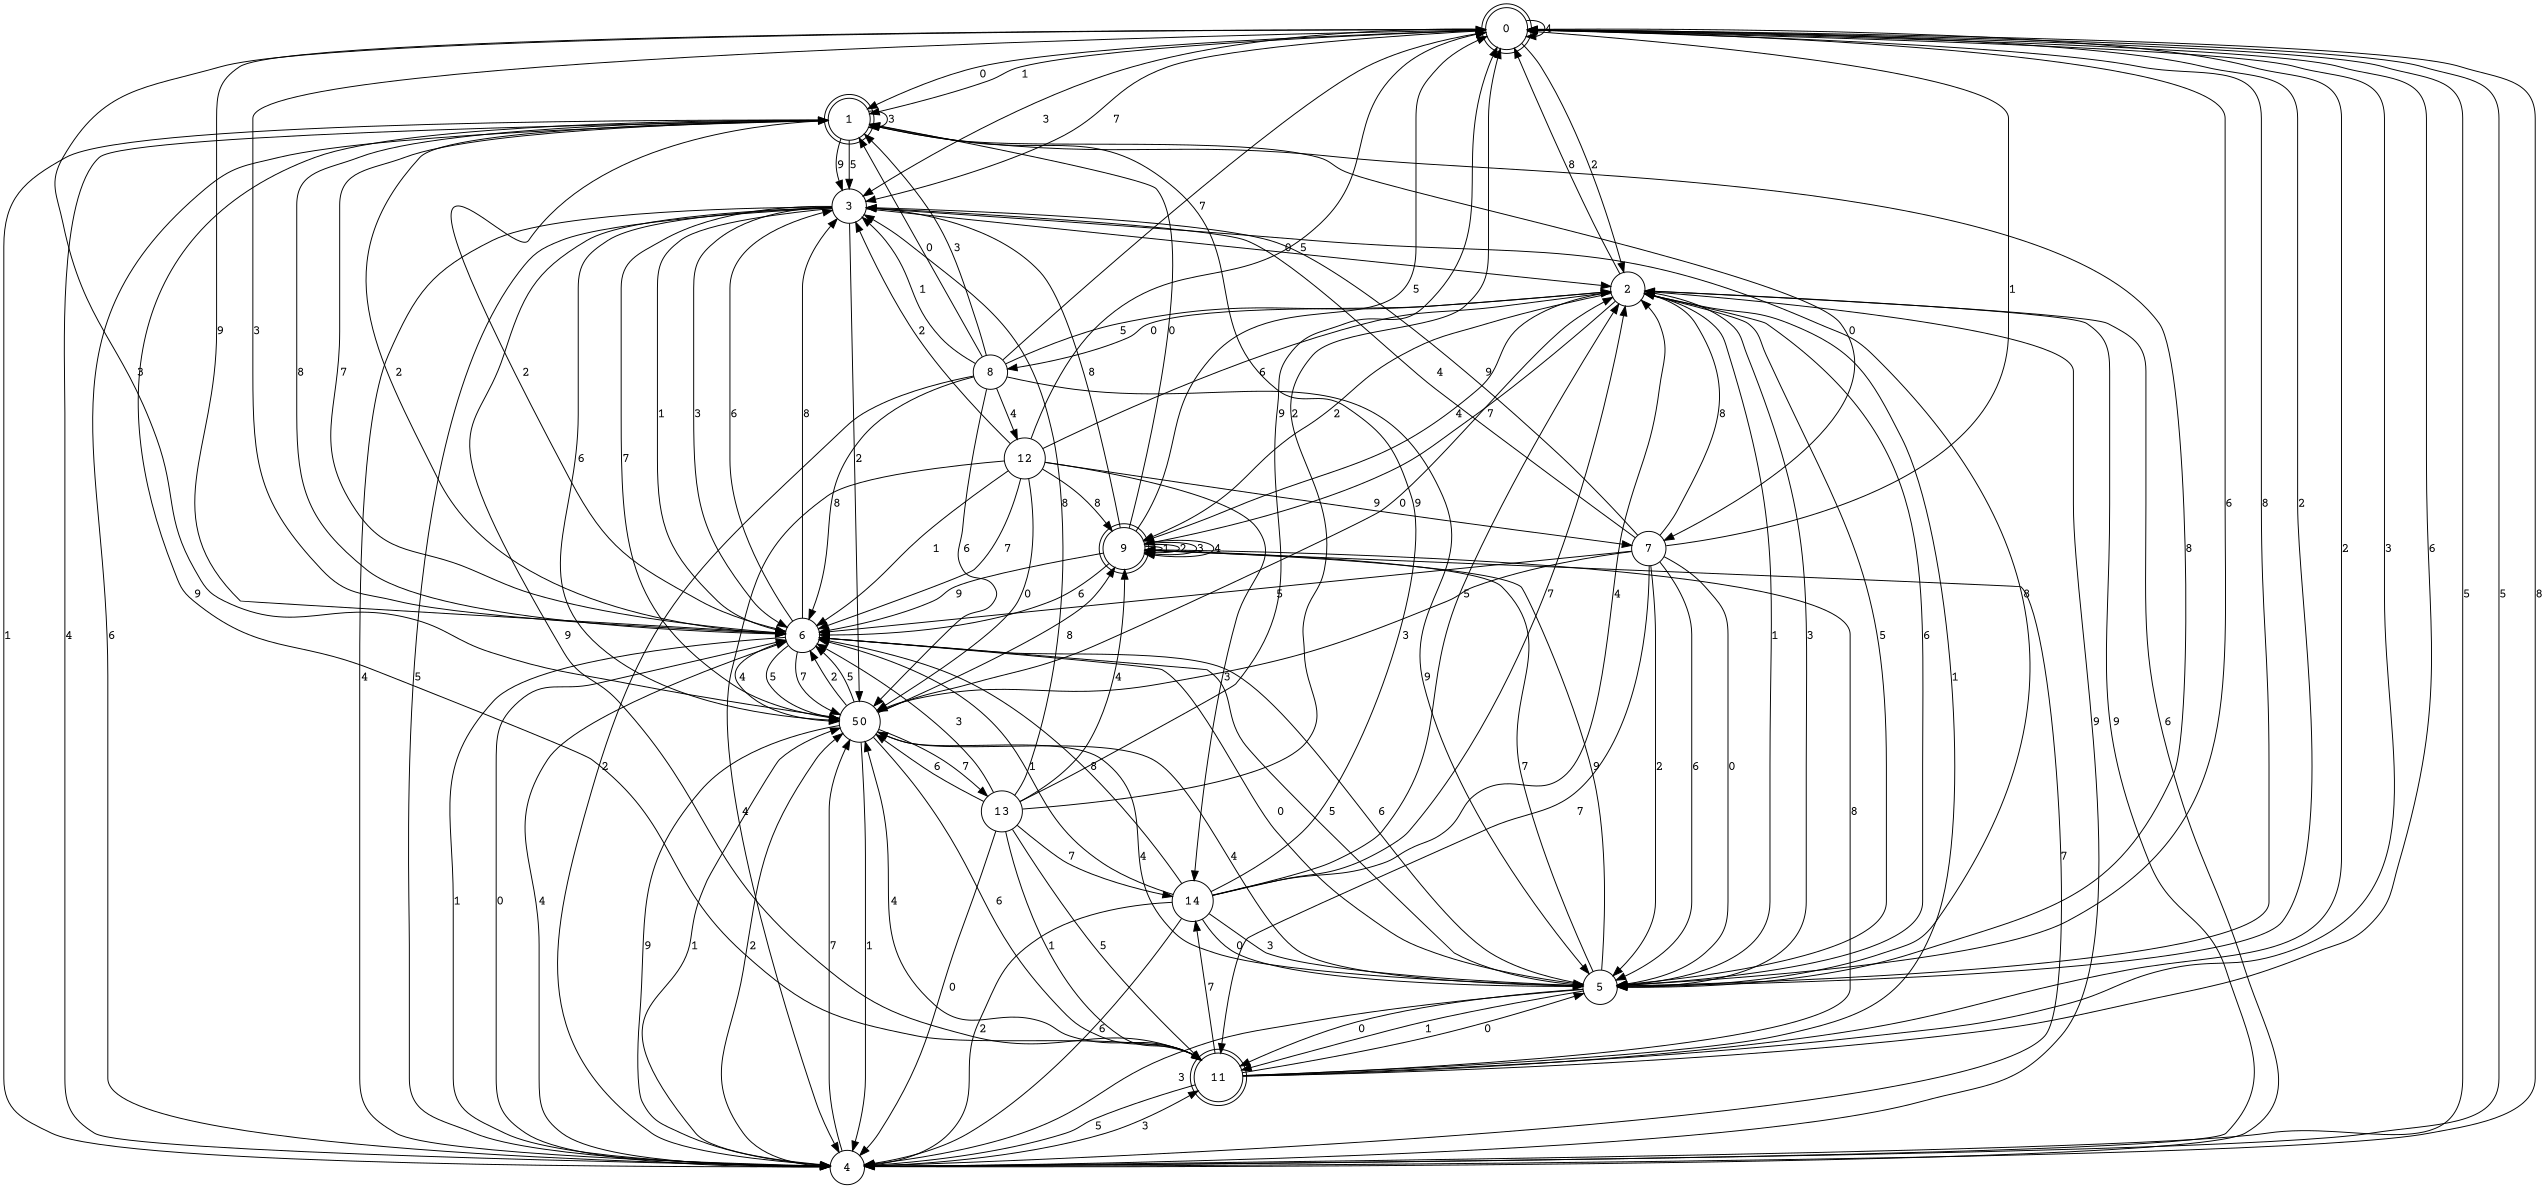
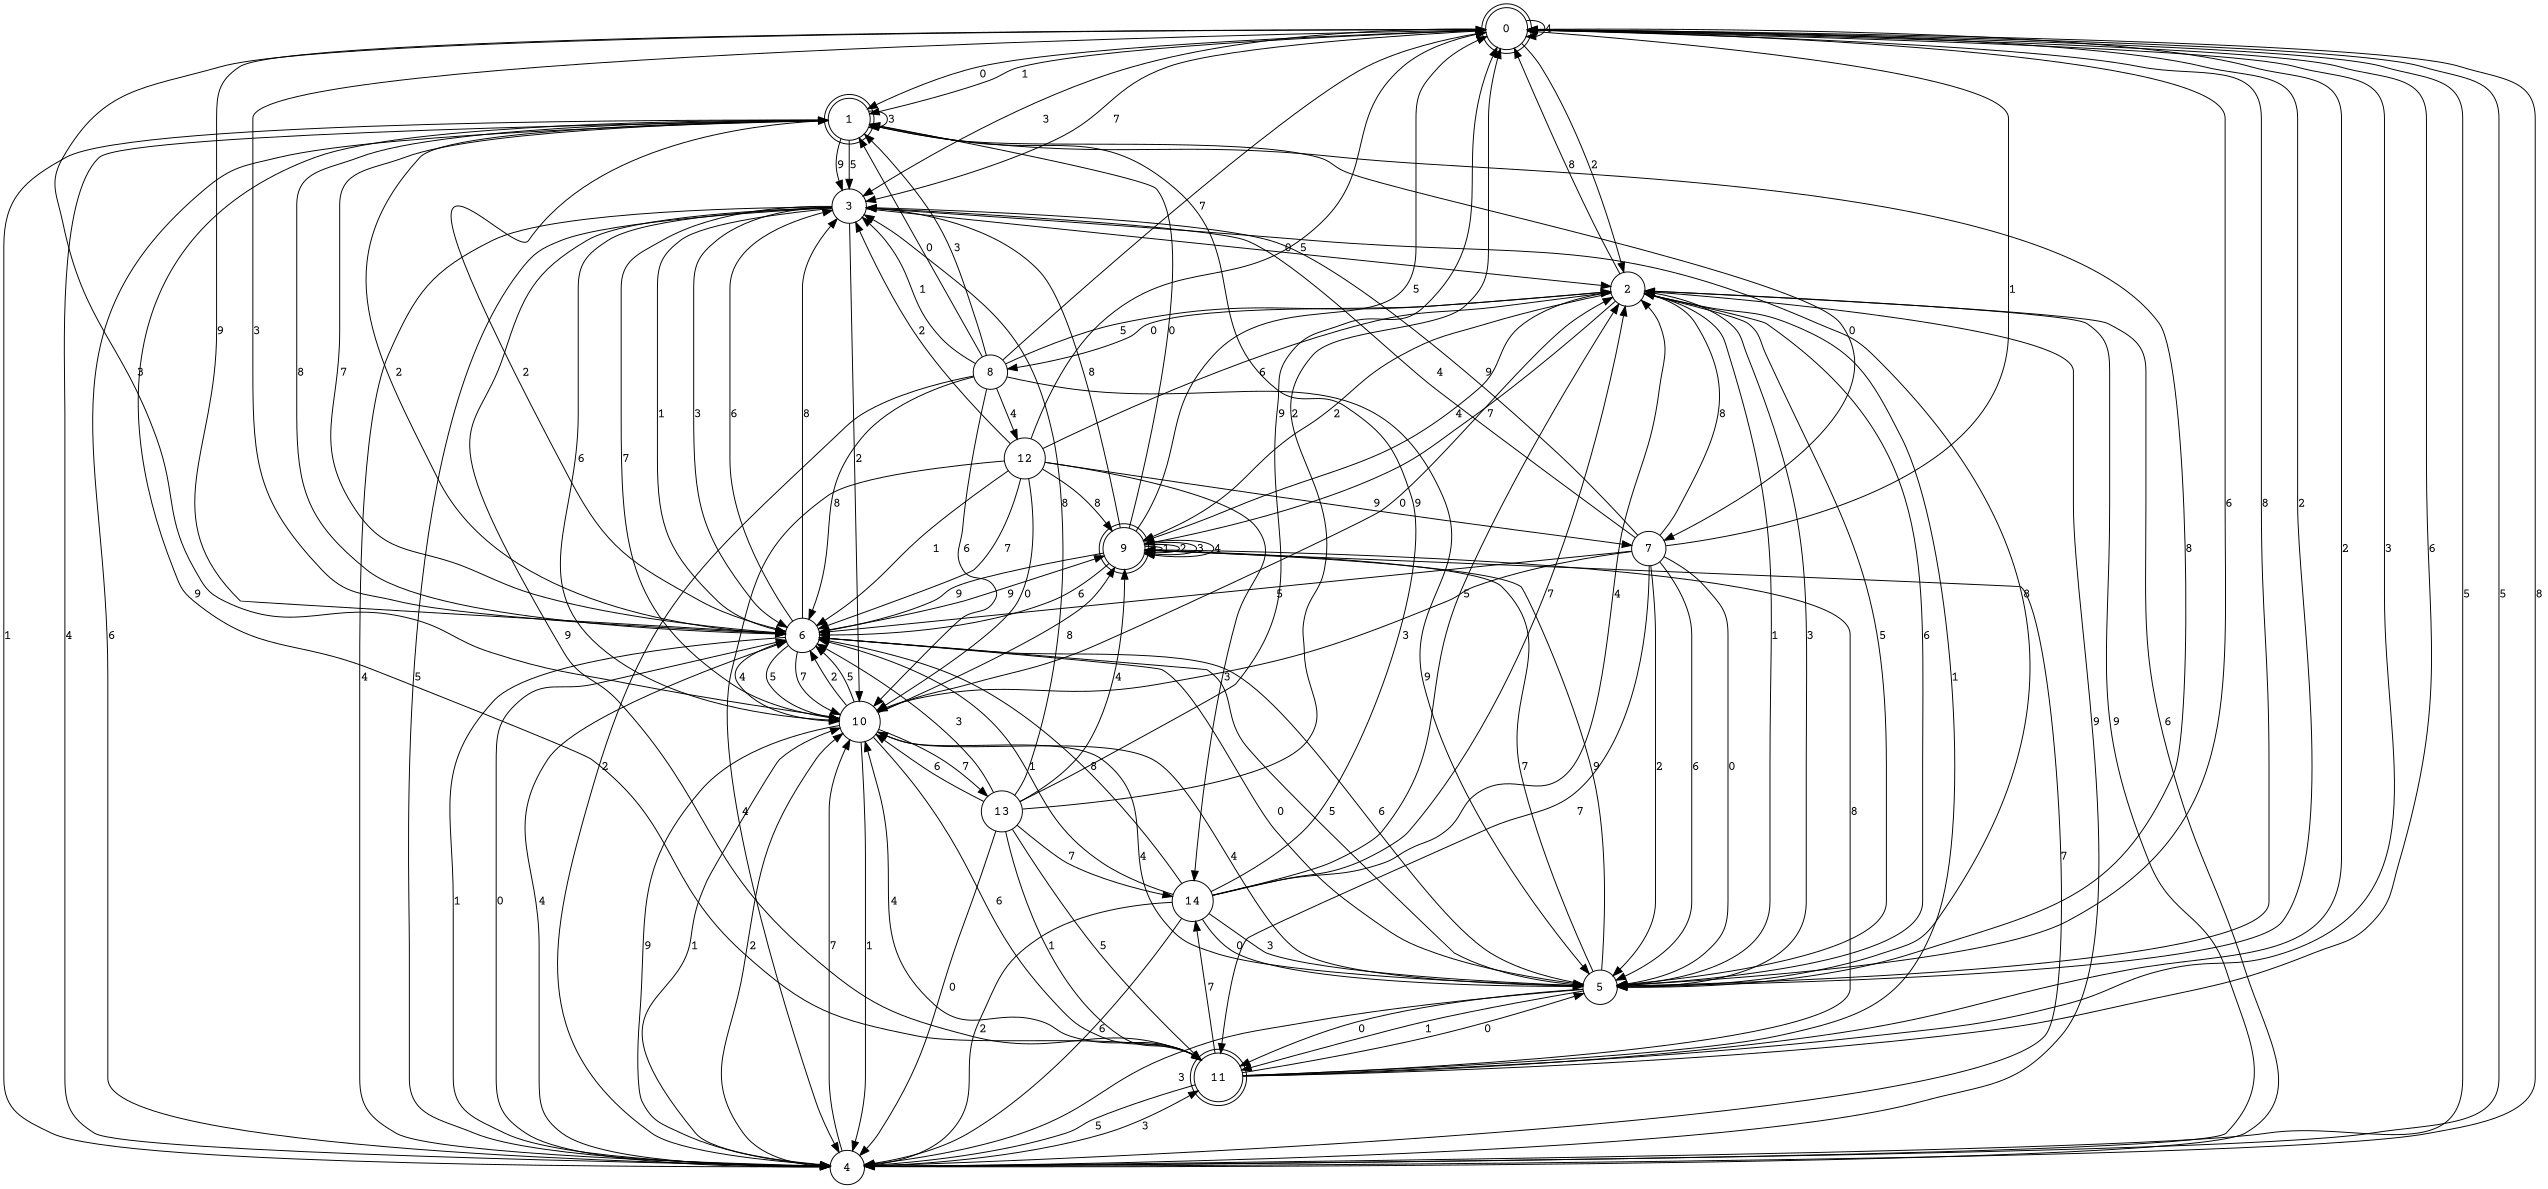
  digraph {
    fontname="Courier Prime"
    node [fontname="Courier Prime" shape=circle]
    edge [fontname="Courier Prime"]
    n1 [label=0 shape=doublecircle]
    n2 [label=1 shape=doublecircle]
    n3 [label=2]
    n4 [label=3]
    n5 [label=4]
    n6 [label=5]
    n7 [label=6]
    n8 [label=7]
    n9 [label=8]
    n10 [label=9 shape=doublecircle]
-   n11 [label=50]
+   n11 [label=10]
    n12 [label=11 shape=doublecircle]
    n13 [label=12]
    n14 [label=13]
    n15 [label=14]
    n1 -> n1 [label=4]
    n1 -> n2 [label=0]
    n1 -> n2 [label=1]
    n1 -> n3 [label=2]
    n1 -> n4 [label=3]
    n1 -> n4 [label=7]
    n1 -> n5 [label=5]
    n1 -> n6 [label=6]
    n1 -> n6 [label=8]
    n1 -> n7 [label=9]
    n2 -> n2 [label=3]
    n2 -> n4 [label=5]
    n2 -> n4 [label=9]
    n2 -> n5 [label=1]
    n2 -> n5 [label=4]
    n2 -> n5 [label=6]
    n2 -> n7 [label=2]
    n2 -> n7 [label=7]
    n2 -> n7 [label=8]
    n2 -> n8 [label=0]
    n3 -> n1 [label=8]
    n3 -> n5 [label=9]
    n3 -> n6 [label=1]
    n3 -> n6 [label=3]
    n3 -> n6 [label=5]
    n3 -> n6 [label=6]
    n3 -> n9 [label=0]
    n3 -> n10 [label=2]
    n3 -> n10 [label=4]
    n3 -> n10 [label=7]
    n4 -> n3 [label=0]
    n4 -> n5 [label=4]
    n4 -> n5 [label=5]
    n4 -> n6 [label=8]
    n4 -> n7 [label=1]
    n4 -> n7 [label=3]
    n4 -> n11 [label=2]
    n4 -> n11 [label=6]
    n4 -> n11 [label=7]
    n4 -> n12 [label=9]
    n5 -> n1 [label=5]
    n5 -> n1 [label=8]
    n5 -> n3 [label=6]
    n5 -> n3 [label=9]
    n5 -> n7 [label=0]
    n5 -> n7 [label=4]
    n5 -> n11 [label=1]
    n5 -> n11 [label=2]
    n5 -> n11 [label=7]
    n5 -> n12 [label=3]
    n6 -> n1 [label=2]
    n6 -> n2 [label=8]
    n6 -> n5 [label=3]
    n6 -> n7 [label=5]
    n6 -> n7 [label=6]
    n6 -> n10 [label=7]
    n6 -> n10 [label=9]
    n6 -> n11 [label=4]
    n6 -> n12 [label=0]
    n6 -> n12 [label=1]
    n7 -> n1 [label=3]
    n7 -> n2 [label=2]
    n7 -> n4 [label=6]
    n7 -> n4 [label=8]
    n7 -> n5 [label=1]
    n7 -> n6 [label=0]
+   n7 -> n10 [label=9]
    n7 -> n11 [label=4]
    n7 -> n11 [label=5]
    n7 -> n11 [label=7]
    n8 -> n1 [label=1]
    n8 -> n3 [label=8]
    n8 -> n4 [label=4]
    n8 -> n4 [label=9]
    n8 -> n6 [label=0]
    n8 -> n6 [label=2]
    n8 -> n6 [label=6]
    n8 -> n7 [label=5]
    n8 -> n11 [label=3]
    n8 -> n12 [label=7]
    n9 -> n1 [label=7]
    n9 -> n2 [label=0]
    n9 -> n2 [label=3]
    n9 -> n3 [label=5]
    n9 -> n4 [label=1]
    n9 -> n5 [label=2]
    n9 -> n6 [label=9]
    n9 -> n7 [label=8]
    n9 -> n11 [label=6]
    n9 -> n13 [label=4]
    n10 -> n1 [label=5]
    n10 -> n2 [label=0]
    n10 -> n4 [label=8]
    n10 -> n5 [label=7]
    n10 -> n7 [label=6]
    n10 -> n7 [label=9]
    n10 -> n10 [label=1]
    n10 -> n10 [label=2]
    n10 -> n10 [label=3]
    n10 -> n10 [label=4]
    n11 -> n1 [label=3]
    n11 -> n3 [label=0]
    n11 -> n5 [label=1]
    n11 -> n5 [label=9]
    n11 -> n6 [label=4]
    n11 -> n7 [label=2]
    n11 -> n7 [label=5]
    n11 -> n10 [label=8]
    n11 -> n12 [label=6]
    n11 -> n14 [label=7]
    n12 -> n1 [label=2]
    n12 -> n1 [label=3]
    n12 -> n1 [label=6]
    n12 -> n2 [label=9]
    n12 -> n3 [label=1]
    n12 -> n5 [label=5]
    n12 -> n6 [label=0]
    n12 -> n10 [label=8]
    n12 -> n11 [label=4]
    n12 -> n15 [label=7]
    n13 -> n1 [label=5]
    n13 -> n3 [label=6]
    n13 -> n4 [label=2]
    n13 -> n5 [label=4]
    n13 -> n7 [label=1]
    n13 -> n7 [label=7]
    n13 -> n8 [label=9]
    n13 -> n10 [label=8]
    n13 -> n11 [label=0]
    n13 -> n15 [label=3]
    n14 -> n1 [label=2]
    n14 -> n1 [label=9]
    n14 -> n4 [label=8]
    n14 -> n5 [label=0]
    n14 -> n7 [label=3]
    n14 -> n10 [label=4]
    n14 -> n11 [label=6]
    n14 -> n12 [label=1]
    n14 -> n12 [label=5]
    n14 -> n15 [label=7]
    n15 -> n2 [label=9]
    n15 -> n3 [label=4]
    n15 -> n3 [label=5]
    n15 -> n3 [label=7]
    n15 -> n5 [label=2]
    n15 -> n5 [label=6]
    n15 -> n6 [label=0]
    n15 -> n6 [label=3]
    n15 -> n7 [label=1]
    n15 -> n7 [label=8]
  }
